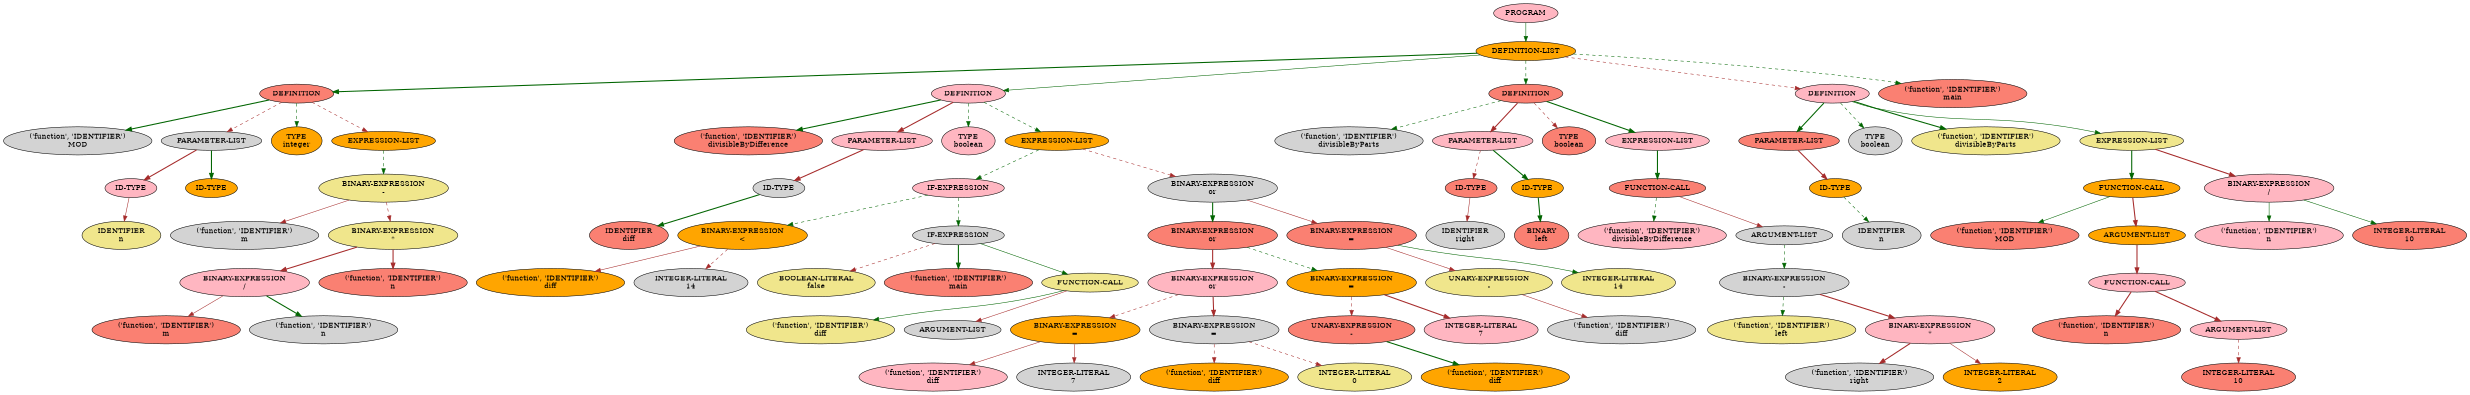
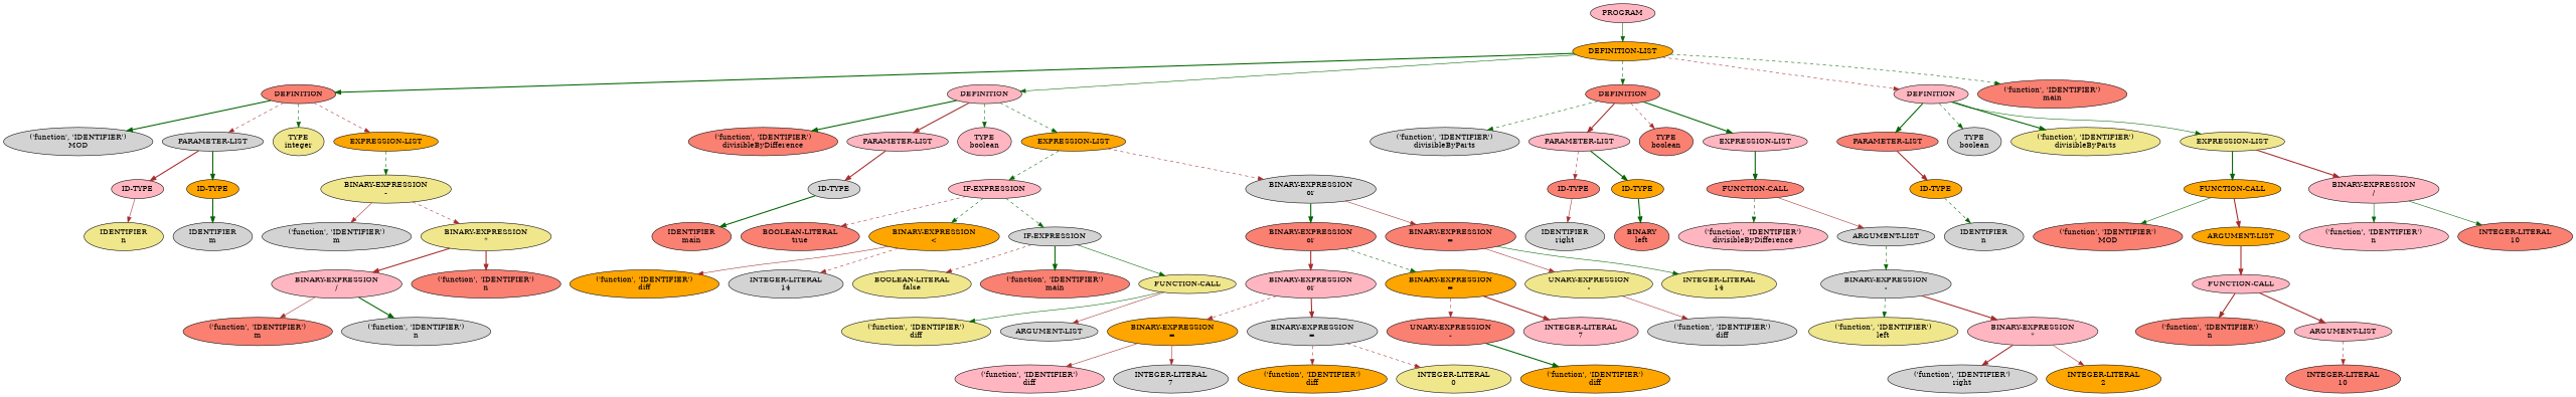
  digraph {
    node [fillcolor=salmon style=filled]
    edge [color=brown style=bold]
    n1 [fillcolor=lightpink label=PROGRAM]
    n2 [fillcolor=orange label="DEFINITION-LIST"]
    n3 [label=DEFINITION]
    n4 [fillcolor=lightpink label=DEFINITION]
    n5 [label=DEFINITION]
    n6 [fillcolor=lightpink label=DEFINITION]
    n7 [label="('function', 'IDENTIFIER')\nmain"]
    n8 [fillcolor=lightgrey label="('function', 'IDENTIFIER')\nMOD"]
    n9 [fillcolor=lightgrey label="PARAMETER-LIST"]
-   n10 [fillcolor=orange label="TYPE\ninteger"]
+   n10 [fillcolor=khaki label="TYPE\ninteger"]
    n11 [fillcolor=orange label="EXPRESSION-LIST"]
    n12 [label="('function', 'IDENTIFIER')\ndivisibleByDifference"]
    n13 [fillcolor=lightpink label="PARAMETER-LIST"]
    n14 [fillcolor=lightpink label="TYPE\nboolean"]
    n15 [fillcolor=orange label="EXPRESSION-LIST"]
    n16 [fillcolor=lightgrey label="('function', 'IDENTIFIER')\ndivisibleByParts"]
    n17 [fillcolor=lightpink label="PARAMETER-LIST"]
    n18 [label="TYPE\nboolean"]
    n19 [fillcolor=lightpink label="EXPRESSION-LIST"]
    n20 [label="PARAMETER-LIST"]
    n21 [fillcolor=lightgrey label="TYPE\nboolean"]
    n22 [fillcolor=khaki label="('function', 'IDENTIFIER')\ndivisibleByParts"]
    n23 [fillcolor=khaki label="EXPRESSION-LIST"]
    n24 [fillcolor=lightpink label="ID-TYPE"]
    n25 [fillcolor=orange label="ID-TYPE"]
    n26 [fillcolor=khaki label="BINARY-EXPRESSION\n-"]
    n27 [fillcolor=khaki label="IDENTIFIER\nn"]
+   n28 [fillcolor=lightgrey label="IDENTIFIER\nm"]
    n29 [fillcolor=lightgrey label="('function', 'IDENTIFIER')\nm"]
    n30 [fillcolor=khaki label="BINARY-EXPRESSION\n*"]
    n31 [fillcolor=lightpink label="BINARY-EXPRESSION\n/"]
    n32 [label="('function', 'IDENTIFIER')\nn"]
    n33 [label="('function', 'IDENTIFIER')\nm"]
    n34 [fillcolor=lightgrey label="('function', 'IDENTIFIER')\nn"]
    n35 [fillcolor=lightgrey label="ID-TYPE"]
    n36 [fillcolor=lightpink label="IF-EXPRESSION"]
    n37 [fillcolor=lightgrey label="BINARY-EXPRESSION\nor"]
-   n38 [label="IDENTIFIER\ndiff"]
+   n38 [label="IDENTIFIER\nmain"]
+   n39 [label="BOOLEAN-LITERAL\ntrue"]
    n40 [fillcolor=orange label="BINARY-EXPRESSION\n<"]
    n41 [fillcolor=lightgrey label="IF-EXPRESSION"]
    n42 [label="BINARY-EXPRESSION\nor"]
    n43 [label="BINARY-EXPRESSION\n="]
    n44 [fillcolor=orange label="('function', 'IDENTIFIER')\ndiff"]
    n45 [fillcolor=lightgrey label="INTEGER-LITERAL\n14"]
    n46 [fillcolor=khaki label="BOOLEAN-LITERAL\nfalse"]
    n47 [label="('function', 'IDENTIFIER')\nmain"]
    n48 [fillcolor=khaki label="FUNCTION-CALL"]
    n49 [fillcolor=khaki label="('function', 'IDENTIFIER')\ndiff"]
    n50 [fillcolor=lightgrey label="ARGUMENT-LIST"]
    n51 [fillcolor=lightpink label="BINARY-EXPRESSION\nor"]
    n52 [fillcolor=orange label="BINARY-EXPRESSION\n="]
    n53 [fillcolor=khaki label="UNARY-EXPRESSION\n-"]
    n54 [fillcolor=khaki label="INTEGER-LITERAL\n14"]
    n55 [fillcolor=orange label="BINARY-EXPRESSION\n="]
    n56 [fillcolor=lightgrey label="BINARY-EXPRESSION\n="]
    n57 [label="UNARY-EXPRESSION\n-"]
    n58 [fillcolor=lightpink label="INTEGER-LITERAL\n7"]
    n59 [fillcolor=lightpink label="('function', 'IDENTIFIER')\ndiff"]
    n60 [fillcolor=lightgrey label="INTEGER-LITERAL\n7"]
    n61 [fillcolor=orange label="('function', 'IDENTIFIER')\ndiff"]
    n62 [fillcolor=khaki label="INTEGER-LITERAL\n0"]
    n63 [fillcolor=orange label="('function', 'IDENTIFIER')\ndiff"]
    n64 [fillcolor=lightgrey label="('function', 'IDENTIFIER')\ndiff"]
    n65 [label="ID-TYPE"]
    n66 [fillcolor=orange label="ID-TYPE"]
    n67 [label="FUNCTION-CALL"]
    n68 [fillcolor=lightgrey label="IDENTIFIER\nright"]
    n69 [label="BINARY\nleft"]
    n70 [fillcolor=lightpink label="('function', 'IDENTIFIER')\ndivisibleByDifference"]
    n71 [fillcolor=lightgrey label="ARGUMENT-LIST"]
    n72 [fillcolor=lightgrey label="BINARY-EXPRESSION\n-"]
    n73 [fillcolor=khaki label="('function', 'IDENTIFIER')\nleft"]
    n74 [fillcolor=lightpink label="BINARY-EXPRESSION\n*"]
    n75 [fillcolor=lightgrey label="('function', 'IDENTIFIER')\nright"]
    n76 [fillcolor=orange label="INTEGER-LITERAL\n2"]
    n77 [fillcolor=orange label="ID-TYPE"]
    n78 [fillcolor=orange label="FUNCTION-CALL"]
    n79 [fillcolor=lightpink label="BINARY-EXPRESSION\n/"]
    n80 [fillcolor=lightgrey label="IDENTIFIER\nn"]
    n81 [label="('function', 'IDENTIFIER')\nMOD"]
    n82 [fillcolor=orange label="ARGUMENT-LIST"]
    n83 [fillcolor=lightpink label="('function', 'IDENTIFIER')\nn"]
    n84 [label="INTEGER-LITERAL\n10"]
    n85 [fillcolor=lightpink label="FUNCTION-CALL"]
    n86 [label="('function', 'IDENTIFIER')\nn"]
    n87 [fillcolor=lightpink label="ARGUMENT-LIST"]
    n88 [label="INTEGER-LITERAL\n10"]
    n1 -> n2 [color=darkgreen style=solid]
    n2 -> n3 [color=darkgreen]
    n2 -> n4 [color=darkgreen style=solid]
    n2 -> n5 [color=darkgreen style=dashed]
    n2 -> n6 [style=dashed]
    n2 -> n7 [color=darkgreen style=dashed]
    n3 -> n8 [color=darkgreen]
    n3 -> n9 [style=dashed]
    n3 -> n10 [color=darkgreen style=dashed]
    n3 -> n11 [style=dashed]
    n4 -> n12 [color=darkgreen]
    n4 -> n13
    n4 -> n14 [color=darkgreen style=dashed]
    n4 -> n15 [color=darkgreen style=dashed]
    n5 -> n16 [color=darkgreen style=dashed]
    n5 -> n17
    n5 -> n18 [style=dashed]
    n5 -> n19 [color=darkgreen]
    n6 -> n20 [color=darkgreen]
    n6 -> n21 [color=darkgreen style=dashed]
    n6 -> n22 [color=darkgreen]
    n6 -> n23 [color=darkgreen style=solid]
    n9 -> n24
    n9 -> n25 [color=darkgreen]
    n11 -> n26 [color=darkgreen style=dashed]
    n13 -> n35
    n15 -> n36 [color=darkgreen style=dashed]
    n15 -> n37 [style=dashed]
    n17 -> n65 [style=dashed]
    n17 -> n66 [color=darkgreen]
    n19 -> n67 [color=darkgreen]
    n20 -> n77
    n23 -> n78 [color=darkgreen]
    n23 -> n79
    n24 -> n27 [style=solid]
+   n25 -> n28 [color=darkgreen]
    n26 -> n29 [style=solid]
    n26 -> n30 [style=dashed]
    n30 -> n31
    n30 -> n32
    n31 -> n33 [style=solid]
    n31 -> n34 [color=darkgreen]
    n35 -> n38 [color=darkgreen]
+   n36 -> n39 [style=dashed]
    n36 -> n40 [color=darkgreen style=dashed]
    n36 -> n41 [color=darkgreen style=dashed]
    n37 -> n42 [color=darkgreen]
    n37 -> n43 [style=solid]
    n40 -> n44 [style=solid]
    n40 -> n45 [style=dashed]
    n41 -> n46 [style=dashed]
    n41 -> n47 [color=darkgreen]
    n41 -> n48 [color=darkgreen style=solid]
    n42 -> n51
    n42 -> n52 [color=darkgreen style=dashed]
    n43 -> n53 [style=solid]
    n43 -> n54 [color=darkgreen style=solid]
    n48 -> n49 [color=darkgreen style=solid]
    n48 -> n50 [style=solid]
    n51 -> n55 [style=dashed]
    n51 -> n56
    n52 -> n57 [style=dashed]
    n52 -> n58
    n53 -> n64 [style=solid]
    n55 -> n59 [style=solid]
    n55 -> n60 [style=solid]
    n56 -> n61 [style=dashed]
    n56 -> n62 [style=dashed]
    n57 -> n63 [color=darkgreen]
    n65 -> n68 [style=solid]
    n66 -> n69 [color=darkgreen]
    n67 -> n70 [color=darkgreen style=dashed]
    n67 -> n71 [style=solid]
    n71 -> n72 [color=darkgreen style=dashed]
    n72 -> n73 [color=darkgreen style=dashed]
    n72 -> n74
    n74 -> n75
    n74 -> n76 [style=solid]
    n77 -> n80 [color=darkgreen style=dashed]
    n78 -> n81 [color=darkgreen style=solid]
    n78 -> n82
    n79 -> n83 [color=darkgreen style=solid]
    n79 -> n84 [color=darkgreen style=solid]
    n82 -> n85
    n85 -> n86
    n85 -> n87
    n87 -> n88 [style=dashed]
  }
